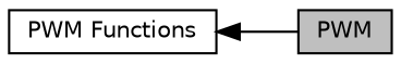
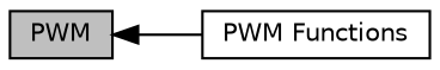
  digraph {
    rankdir=LR
    node [color=black fontname=Helvetica fontsize=10 shape=record style=filled]
    n1 [fillcolor=white height=0.2 label="PWM Functions" width=0.4]
    n2 [fillcolor=grey75 fontcolor=black height=0.2 label=PWM width=0.4]
-   n1 -> n2 [dir=back fontname=Helvetica fontsize=10 labelfontname=Helvetica labelfontsize=10 shape=plaintext style=solid]
+   n2 -> n1 [dir=back fontname=Helvetica fontsize=10 labelfontname=Helvetica labelfontsize=10 shape=plaintext style=solid]
  }
